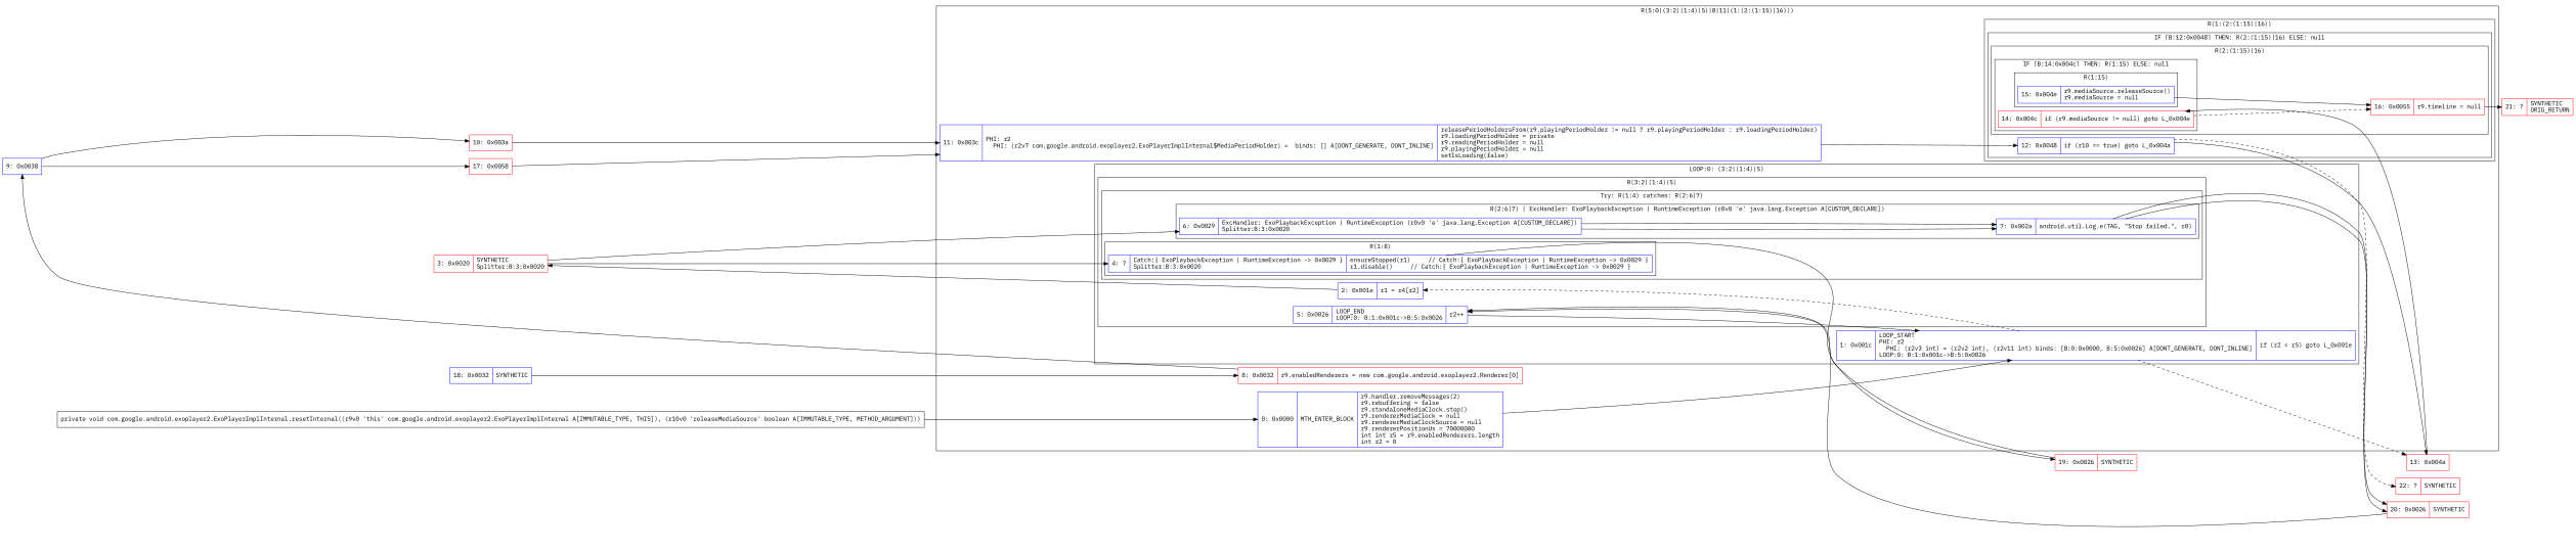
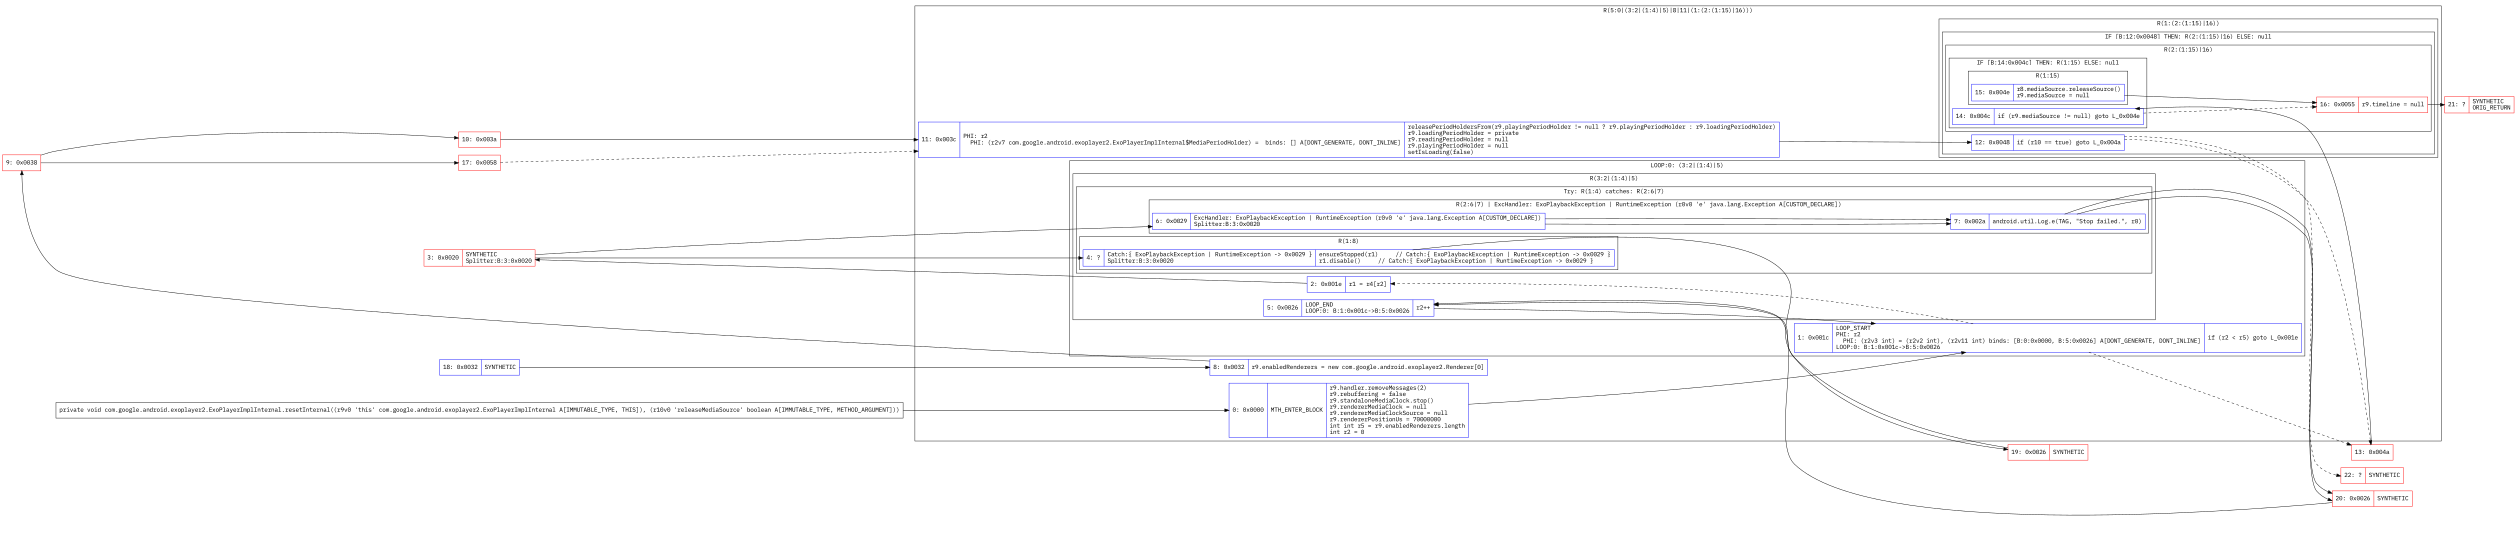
  digraph {
    fontname="IBM Plex Mono"
    rankdir=LR
    node [color=blue fontname="IBM Plex Mono" shape=record]
    edge [fontname="IBM Plex Mono"]
    n1 [label="{4\:\ ?|Catch:\{ ExoPlaybackException \| RuntimeException \-\> 0x0029 \}\lSplitter:B:3:0x0020\l|ensureStopped(r1)     \/\/ Catch:\{ ExoPlaybackException \| RuntimeException \-\> 0x0029 \}\lr1.disable()     \/\/ Catch:\{ ExoPlaybackException \| RuntimeException \-\> 0x0029 \}\l}"]
    n2 [label="{6\:\ 0x0029|ExcHandler: ExoPlaybackException \| RuntimeException (r0v0 'e' java.lang.Exception A[CUSTOM_DECLARE])\lSplitter:B:3:0x0020\l}"]
    n3 [label="{7\:\ 0x002a|android.util.Log.e(TAG, \"Stop failed.\", r0)\l}"]
    n4 [label="{2\:\ 0x001e|r1 = r4[r2]\l}"]
    n5 [label="{5\:\ 0x0026|LOOP_END\lLOOP:0: B:1:0x001c\-\>B:5:0x0026\l|r2++\l}"]
    n6 [label="{1\:\ 0x001c|LOOP_START\lPHI: r2 \l  PHI: (r2v3 int) = (r2v2 int), (r2v11 int) binds: [B:0:0x0000, B:5:0x0026] A[DONT_GENERATE, DONT_INLINE]\lLOOP:0: B:1:0x001c\-\>B:5:0x0026\l|if (r2 \< r5) goto L_0x001e\l}"]
-   n7 [label="{15\:\ 0x004e|r9.mediaSource.releaseSource()\lr9.mediaSource = null\l}"]
-   n8 [color=red label="{14\:\ 0x004c|if (r9.mediaSource != null) goto L_0x004e\l}"]
+   n7 [label="{15\:\ 0x004e|r8.mediaSource.releaseSource()\lr9.mediaSource = null\l}"]
+   n8 [label="{14\:\ 0x004c|if (r9.mediaSource != null) goto L_0x004e\l}"]
    n9 [color=red label="{16\:\ 0x0055|r9.timeline = null\l}"]
    n10 [label="{12\:\ 0x0048|if (r10 == true) goto L_0x004a\l}"]
    n11 [label="{0\:\ 0x0000|MTH_ENTER_BLOCK\l|r9.handler.removeMessages(2)\lr9.rebuffering = false\lr9.standaloneMediaClock.stop()\lr9.rendererMediaClock = null\lr9.rendererMediaClockSource = null\lr9.rendererPositionUs = 70000000\lint int r5 = r9.enabledRenderers.length\lint r2 = 0\l}"]
-   n12 [color=red label="{8\:\ 0x0032|r9.enabledRenderers = new com.google.android.exoplayer2.Renderer[0]\l}"]
+   n12 [label="{8\:\ 0x0032|r9.enabledRenderers = new com.google.android.exoplayer2.Renderer[0]\l}"]
    n13 [label="{11\:\ 0x003c|PHI: r2 \l  PHI: (r2v7 com.google.android.exoplayer2.ExoPlayerImplInternal$MediaPeriodHolder) =  binds: [] A[DONT_GENERATE, DONT_INLINE]\l|releasePeriodHoldersFrom(r9.playingPeriodHolder != null ? r9.playingPeriodHolder : r9.loadingPeriodHolder)\lr9.loadingPeriodHolder = private\lr9.readingPeriodHolder = null\lr9.playingPeriodHolder = null\lsetIsLoading(false)\l}"]
    n14 [color=red label="{19\:\ 0x0026|SYNTHETIC\l}"]
    n15 [color=red label="{20\:\ 0x0026|SYNTHETIC\l}"]
    n16 [color=red label="{3\:\ 0x0020|SYNTHETIC\lSplitter:B:3:0x0020\l}"]
    n17 [color=red label="{13\:\ 0x004a}"]
    n18 [color=red label="{21\:\ ?|SYNTHETIC\lORIG_RETURN\l}"]
    n19 [color=red label="{22\:\ ?|SYNTHETIC\l}"]
-   n20 [label="{9\:\ 0x0038}"]
+   n20 [color=red label="{9\:\ 0x0038}"]
    n21 [label="{18\:\ 0x0032|SYNTHETIC\l}"]
    n22 [color=red label="{10\:\ 0x003a}"]
    n23 [color=red label="{17\:\ 0x0058}"]
    n24 [label="{private void com.google.android.exoplayer2.ExoPlayerImplInternal.resetInternal((r9v0 'this' com.google.android.exoplayer2.ExoPlayerImplInternal A[IMMUTABLE_TYPE, THIS]), (r10v0 'releaseMediaSource' boolean A[IMMUTABLE_TYPE, METHOD_ARGUMENT])) }" color=""]
    subgraph cluster_1 {
      label="R(5:0|(3:2|(1:4)|5)|8|11|(1:(2:(1:15)|16)))"
      n11
      n12
      n13
      subgraph cluster_2 {
        label="LOOP:0: (3:2|(1:4)|5)"
        n6
        subgraph cluster_3 {
          label="R(3:2|(1:4)|5)"
          n4
          n5
          subgraph cluster_4 {
            label="Try: R(1:4) catches: R(2:6|7)"
            subgraph cluster_5 {
              label="R(1:8)"
              n1
            }
            subgraph cluster_6 {
              label="R(2:6|7) | ExcHandler: ExoPlaybackException \| RuntimeException (r0v0 'e' java.lang.Exception A[CUSTOM_DECLARE])\l"
              n2
              n3
            }
          }
        }
      }
      subgraph cluster_7 {
        label="R(1:(2:(1:15)|16))"
        subgraph cluster_8 {
          label="IF [B:12:0x0048] THEN: R(2:(1:15)|16) ELSE: null"
          n10
          subgraph cluster_9 {
            label="R(2:(1:15)|16)"
            n9
            subgraph cluster_10 {
              label="IF [B:14:0x004c] THEN: R(1:15) ELSE: null"
              n8
              subgraph cluster_11 {
                label="R(1:15)"
                n7
              }
            }
          }
        }
      }
    }
    subgraph cluster_12 {
      label="R(2:6|7) | ExcHandler: ExoPlaybackException \| RuntimeException (r0v0 'e' java.lang.Exception A[CUSTOM_DECLARE])\l"
    }
    n1 -> n14
    n2 -> n3
    n2 -> n3
    n3 -> n15
    n3 -> n15
    n4 -> n16
    n5 -> n6
    n6 -> n4 [style=dashed]
    n6 -> n17 [style=dashed]
    n7 -> n9
    n8 -> n9 [style=dashed]
    n9 -> n18
-   n10 -> n17
+   n10 -> n17 [style=dashed]
    n10 -> n19 [style=dashed]
    n11 -> n6
    n12 -> n20
    n13 -> n10
    n14 -> n5
    n15 -> n5
    n16 -> n1
    n16 -> n2
    n17 -> n8
    n20 -> n22
    n20 -> n23
    n21 -> n12
    n22 -> n13
-   n23 -> n13
+   n23 -> n13 [style=dashed]
    n24 -> n11
  }
